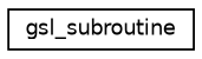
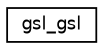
  digraph {
    rankdir=TB
-   n1 [color=black fillcolor=white fontname=Helvetica fontsize=10 height=0.2 label=gsl_subroutine shape=record style=filled width=0.4]
+   n1 [color=black fillcolor=white fontname=Helvetica fontsize=10 height=0.2 label=gsl_gsl shape=record style=filled width=0.4]
  }
